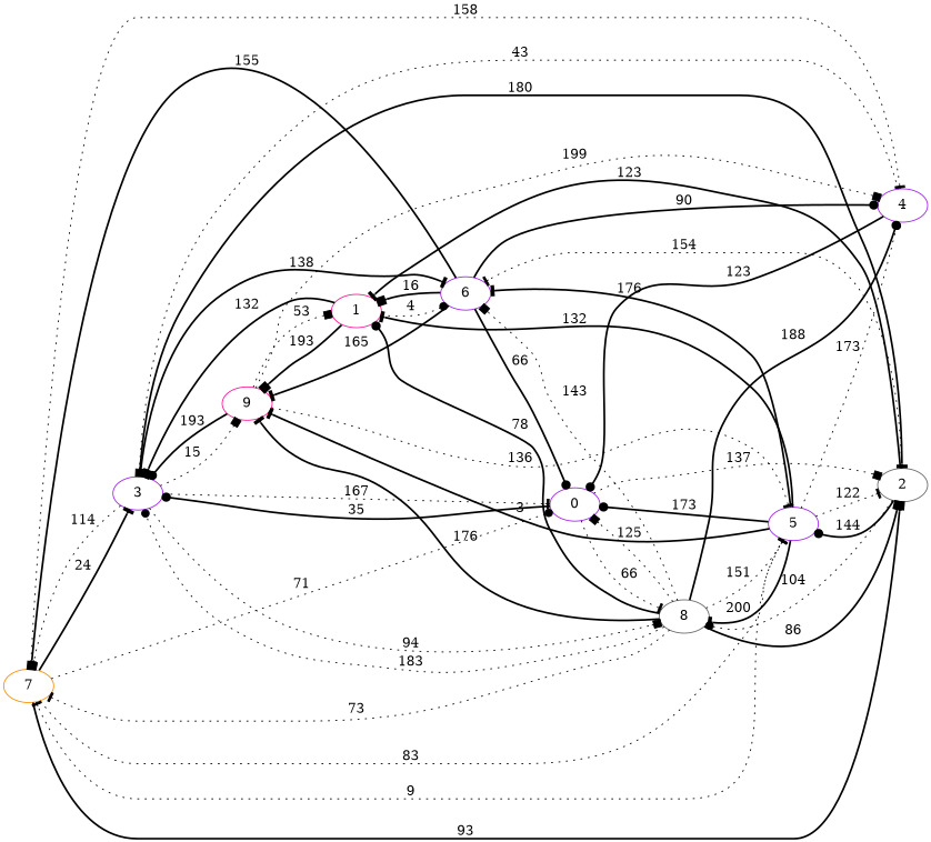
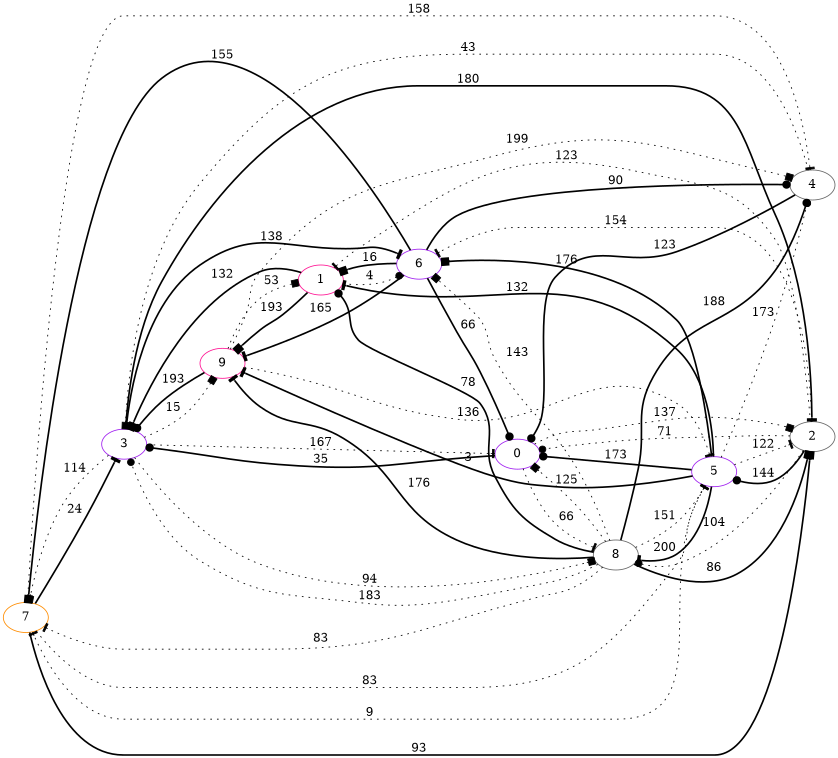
  digraph {
    rankdir=LR
    node [color=purple]
    edge [arrowhead=tee style=dotted]
    7 [color=darkorange]
    3
-   4
+   4 [color=gray40]
    2 [color=gray40]
    5
    8 [color=gray40]
    6
    0
    9 [color=deeppink]
    1 [color=deeppink]
    7 -> 3 [label=24 style=bold]
    7 -> 4 [label=158]
    7 -> 2 [arrowhead=box label=93 style=bold]
    7 -> 5 [label=83]
    3 -> 7 [arrowhead=box label=114]
    3 -> 2 [label=180 style=bold]
    3 -> 8 [arrowhead=box label=94]
    3 -> 6 [label=138 style=bold]
    3 -> 0 [label=167]
    3 -> 9 [arrowhead=box label=15]
    4 -> 3 [arrowhead=box label=43]
    4 -> 0 [arrowhead=dot label=123 style=bold]
    2 -> 5 [arrowhead=dot label=144 style=bold]
    2 -> 8 [arrowhead=dot label=104]
    2 -> 6 [label=154]
-   7 -> 0 [arrowhead=dot label=71]
-   2 -> 1 [label=123 style=bold]
+   2 -> 0 [arrowhead=dot label=71]
+   2 -> 1 [label=123]
    5 -> 7 [label=9]
    5 -> 4 [arrowhead=dot label=173]
    5 -> 2 [label=122]
    5 -> 8 [label=200 style=bold]
-   5 -> 6 [label=176 style=bold]
+   5 -> 6 [arrowhead=box label=176 style=bold]
    5 -> 0 [arrowhead=dot label=173 style=bold]
    5 -> 9 [label=3 style=bold]
    5 -> 1 [label=132 style=bold]
-   8 -> 7 [label=73]
+   8 -> 7 [label=83]
    8 -> 3 [arrowhead=dot label=183]
    8 -> 4 [arrowhead=dot label=188 style=bold]
    8 -> 2 [arrowhead=box label=86 style=bold]
    8 -> 5 [label=151]
    8 -> 6 [arrowhead=box label=143]
    8 -> 0 [arrowhead=box label=125]
    8 -> 9 [label=176 style=bold]
    8 -> 1 [arrowhead=dot label=78 style=bold]
    6 -> 7 [arrowhead=box label=155 style=bold]
    6 -> 4 [arrowhead=dot label=90 style=bold]
    6 -> 0 [arrowhead=dot label=66 style=bold]
    6 -> 9 [label=165 style=bold]
    6 -> 1 [arrowhead=box label=16 style=bold]
    0 -> 3 [arrowhead=dot label=35 style=bold]
    0 -> 2 [arrowhead=box label=137]
    0 -> 8 [label=66]
    9 -> 3 [arrowhead=dot label=193 style=bold]
    9 -> 4 [arrowhead=box label=199]
    9 -> 5 [label=136]
    9 -> 1 [arrowhead=box label=53]
    1 -> 3 [arrowhead=box label=132 style=bold]
    1 -> 6 [arrowhead=dot label=4]
    1 -> 9 [arrowhead=box label=193 style=bold]
  }
